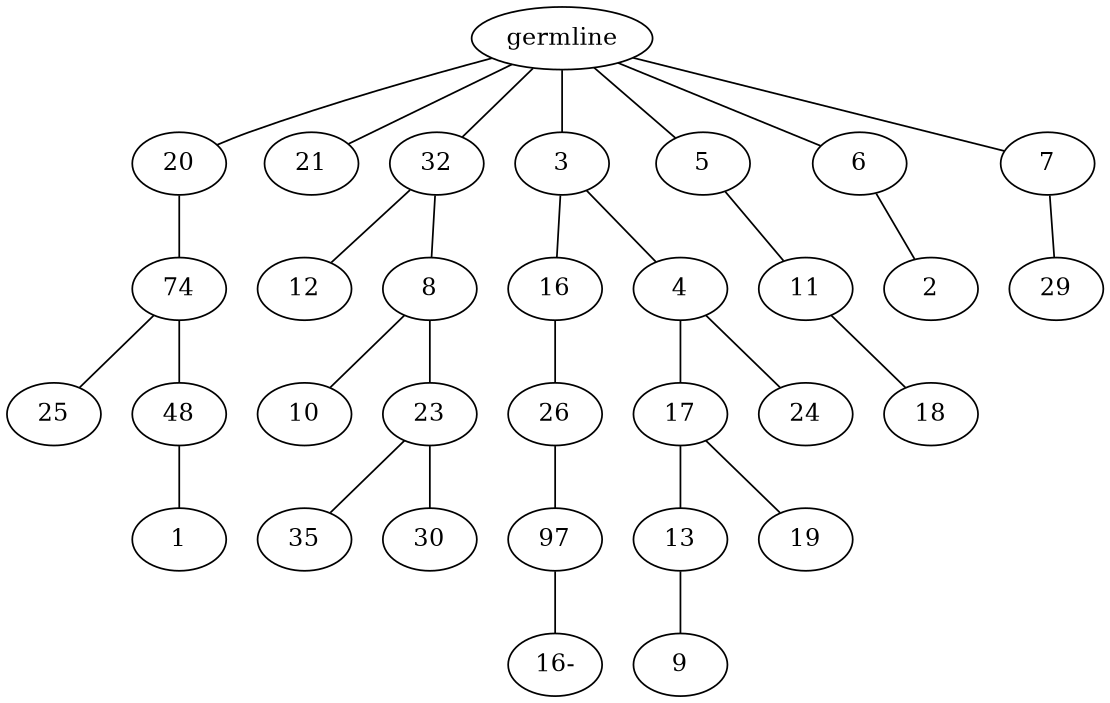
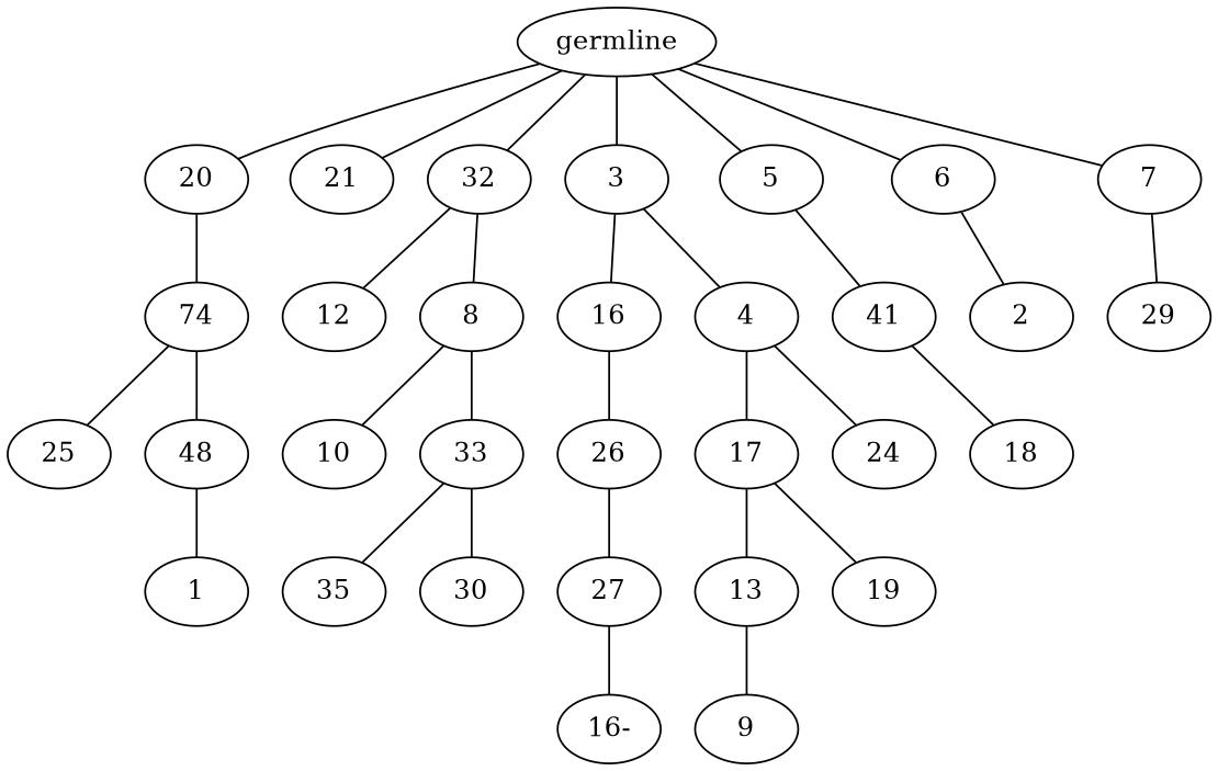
  graph {
    n1 [label=germline]
    n2 [label=20]
    n3 [label=21]
    n4 [label=32]
    n5 [label=3]
    n6 [label=5]
    n7 [label=6]
    n8 [label=7]
    n9 [label=74]
    n10 [label=12]
    n11 [label=8]
    n12 [label=16]
    n13 [label=4]
-   n14 [label=11]
+   n14 [label=41]
    n15 [label=2]
    n16 [label=29]
    n17 [label=25]
    n18 [label=48]
    n19 [label=1]
    n20 [label=10]
-   n21 [label=23]
+   n21 [label=33]
    n22 [label=35]
    n23 [label=30]
    n24 [label=26]
    n25 [label=17]
    n26 [label=24]
    n27 [label=13]
    n28 [label=19]
-   n29 [label=97]
+   n29 [label=27]
    n30 [label=9]
    n31 [label="16-"]
    n32 [label=18]
    n1 -- n2
    n1 -- n3
    n1 -- n4
    n1 -- n5
    n1 -- n6
    n1 -- n7
    n1 -- n8
    n2 -- n9
    n4 -- n10
    n4 -- n11
    n5 -- n12
    n5 -- n13
    n6 -- n14
    n7 -- n15
    n8 -- n16
    n9 -- n17
    n9 -- n18
    n11 -- n20
    n11 -- n21
    n12 -- n24
    n13 -- n25
    n13 -- n26
    n14 -- n32
    n18 -- n19
    n21 -- n22
    n21 -- n23
    n24 -- n29
    n25 -- n27
    n25 -- n28
    n27 -- n30
    n29 -- n31
  }
